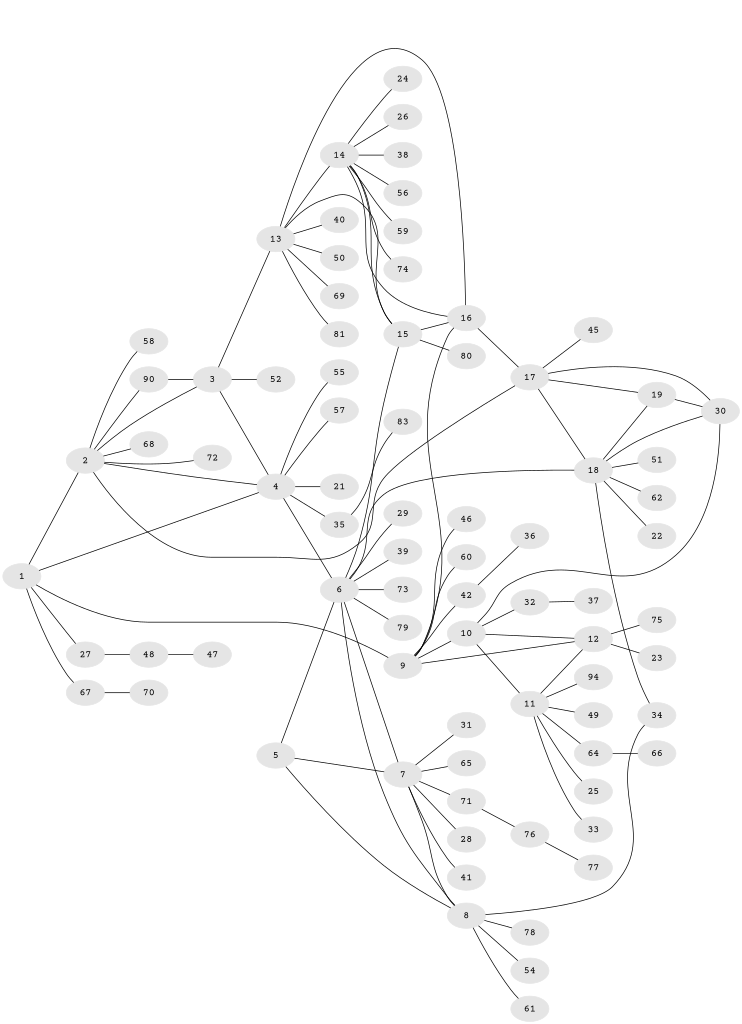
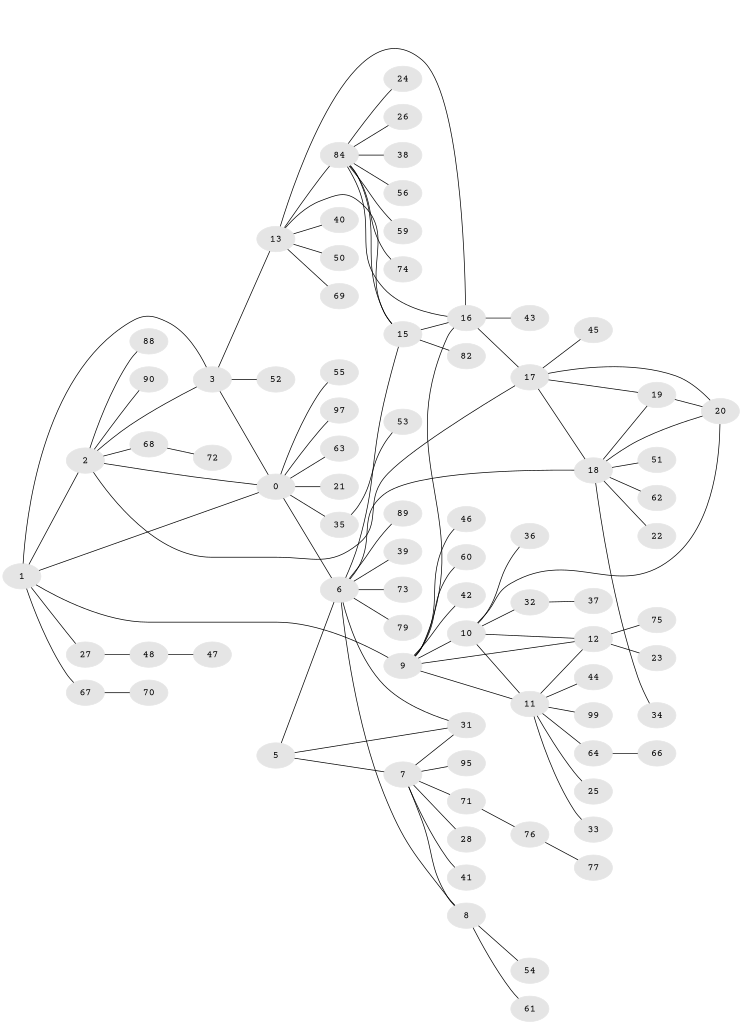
  graph {
    fontname="Courier Prime"
    rankdir=LR
    node [color=gray90 fontname="Courier Prime" style=filled]
    edge [fontname="Courier Prime"]
    1
    2
    3
-   4
+   4 [label=0]
    9
    27
    67
    17
    n9 [label=90]
-   58
+   58 [label=88]
    68
    72
    13
    52
    6
    21
    35
    55
-   57
+   57 [label=97]
+   63
    10
    11
    12
    16
    42
    46
    60
    48
    70
    18
-   20 [label=30]
+   20
    19
    45
    15
-   14
+   14 [label=84]
    40
    50
    69
-   81
    7
    8
-   29
+   29 [label=89]
    39
    73
    79
-   53 [label=83]
+   53
    5
    28
    31
    41
-   65
+   65 [label=95]
    71
    34
    54
    61
-   78
    32
    36
-   80
+   80 [label=82]
    22
    51
    62
    76
    25
    33
-   44 [label=94]
-   49
+   44
+   49 [label=99]
    64
    23
    75
+   43
    37
    66
    24
    26
    38
    56
    59
    74
    47
    77
    1 -- 2
-   n9 -- 3
+   1 -- 3
    1 -- 4
    1 -- 9
    1 -- 27
    1 -- 67
    2 -- 3
    2 -- 4
    2 -- 17
    2 -- n9
    2 -- 58
    2 -- 68
-   2 -- 72
+   68 -- 72
    3 -- 4
    3 -- 13
    3 -- 52
    4 -- 6
    4 -- 21
    4 -- 35
    4 -- 55
    4 -- 57
+   4 -- 63
    9 -- 10
+   9 -- 11
    9 -- 12
    9 -- 16
    9 -- 42
    9 -- 46
    9 -- 60
    27 -- 48
    67 -- 70
    17 -- 18
    17 -- 20
    17 -- 19
    17 -- 45
    13 -- 16
    13 -- 15
    13 -- 14
    13 -- 40
    13 -- 50
    13 -- 69
-   13 -- 81
    6 -- 18
    6 -- 15
-   6 -- 7
+   6 -- 31
    6 -- 8
    6 -- 29
    6 -- 39
    6 -- 73
    6 -- 79
    35 -- 53
    10 -- 11
    10 -- 12
    10 -- 20
    10 -- 32
-   42 -- 36
+   10 -- 36
    11 -- 12
    11 -- 25
    11 -- 33
    11 -- 44
    11 -- 49
    11 -- 64
    12 -- 23
    12 -- 75
    16 -- 17
+   16 -- 43
    48 -- 47
    18 -- 20
    18 -- 19
    18 -- 34
    18 -- 22
    18 -- 51
    18 -- 62
    19 -- 20
    15 -- 16
    15 -- 80
    14 -- 16
    14 -- 15
    14 -- 24
    14 -- 26
    14 -- 38
    14 -- 56
    14 -- 59
    14 -- 74
    7 -- 8
    7 -- 28
    7 -- 31
    7 -- 41
    7 -- 65
    7 -- 71
-   8 -- 34
    8 -- 54
    8 -- 61
-   8 -- 78
    5 -- 6
    5 -- 7
-   5 -- 8
+   5 -- 31
    71 -- 76
    32 -- 37
    76 -- 77
    64 -- 66
  }
